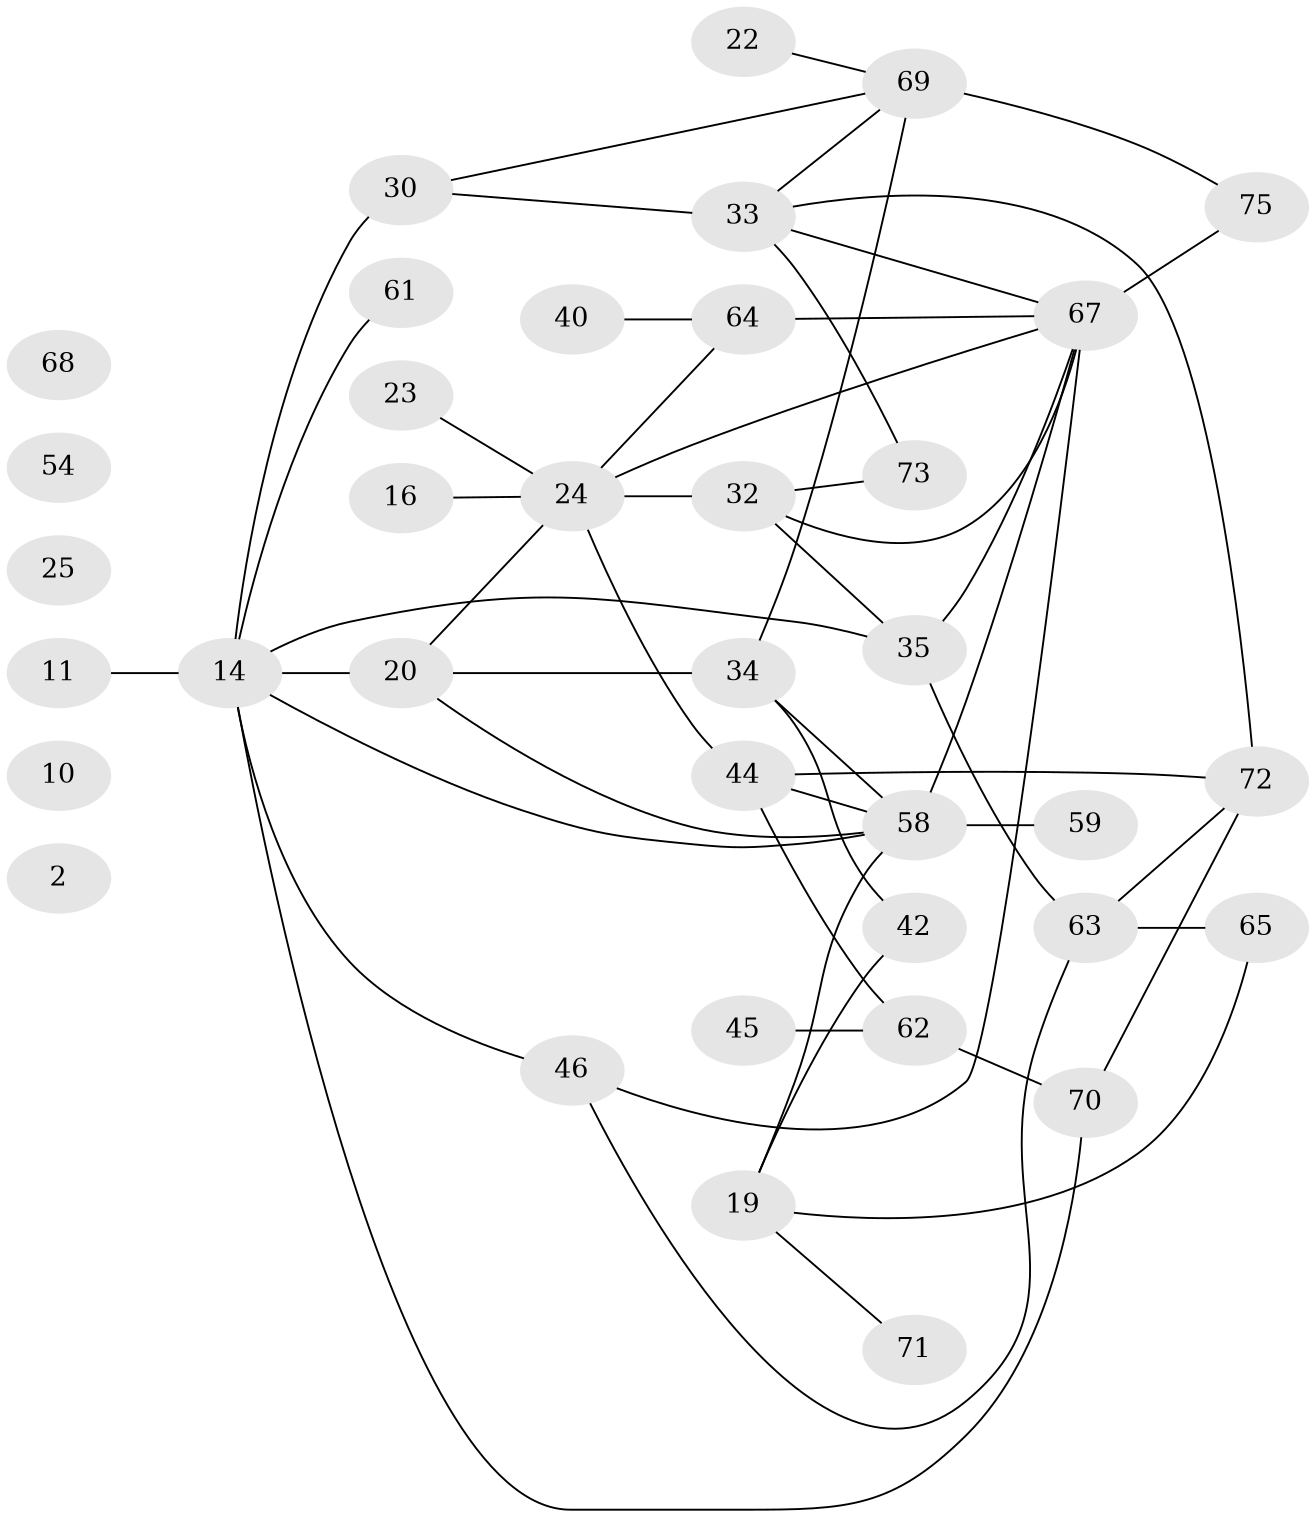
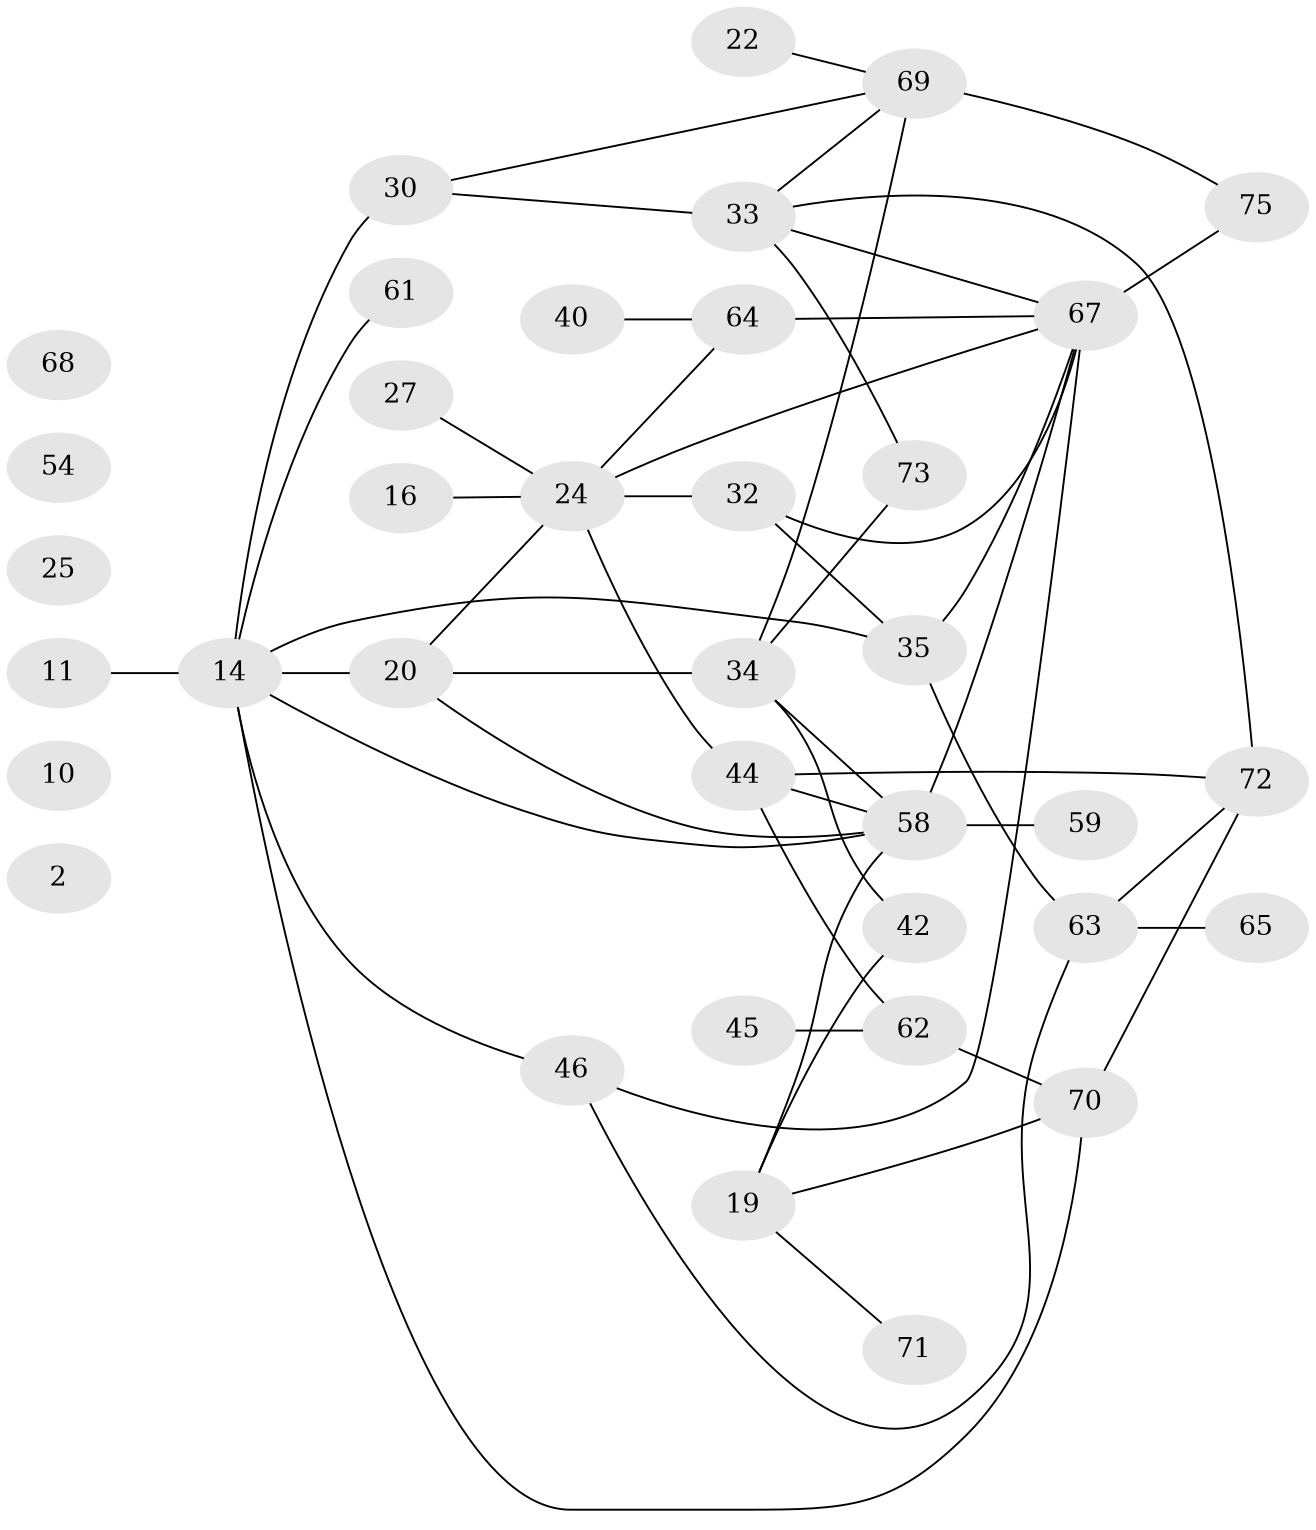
  graph {
    rankdir=LR
    node [color=gray90 style=filled]
    2
    10
    14 [super="+6"]
    20
    30 [super="+18"]
    35 [super="+33"]
    46 [super="+41"]
    58 [super="+36+50+38"]
    61
    70 [super="+49+52"]
    11
    24 [super="+1"]
    34 [super="+29"]
    69 [super="+55"]
    n15 [label=33]
    67 [super="+60+66+51"]
    63 [super="+15+27+53"]
    59
    72 [super="+56"]
    32
    44 [super="+13"]
    64 [super="+28+9"]
    16
    42 [super="+4+17"]
    19
    71
    73 [super="+31"]
    n28 [label=75 super="+8"]
    22
-   23
+   23 [label=27]
    62
    25
    65 [super="+26"]
    40
    45
    54
    68
    14 -- 20 [weight=2]
    14 -- 30 [weight=2]
    14 -- 35
    14 -- 46 [weight=2]
    14 -- 58
    14 -- 61
    14 -- 70
    20 -- 58
    20 -- 24 [weight=2]
    20 -- 34
    30 -- 69
    30 -- n15
    35 -- 67
    35 -- 63 [weight=2]
    46 -- 67
    46 -- 63
    58 -- 67
    58 -- 59
    70 -- 72
    11 -- 14
    24 -- 67
    24 -- 32 [weight=2]
    24 -- 44
    24 -- 64 [weight=3]
    34 -- 58
    34 -- 69 [weight=2]
    34 -- 42
-   32 -- 73
+   34 -- 73
    69 -- n28
    n15 -- 69
    n15 -- 67 [weight=3]
    n15 -- 72
    n15 -- 73
    67 -- n28
    63 -- 72
    63 -- 65 [weight=2]
    32 -- 35
    32 -- 67
    44 -- 58
    44 -- 72
    44 -- 62 [weight=2]
    64 -- 67 [weight=2]
    16 -- 24
    19 -- 58 [weight=3]
-   19 -- 65
+   19 -- 70
    19 -- 42
    19 -- 71
    22 -- 69
    23 -- 24
    62 -- 70
    40 -- 64
    45 -- 62
  }
